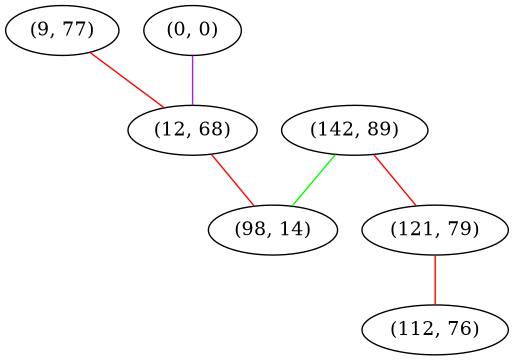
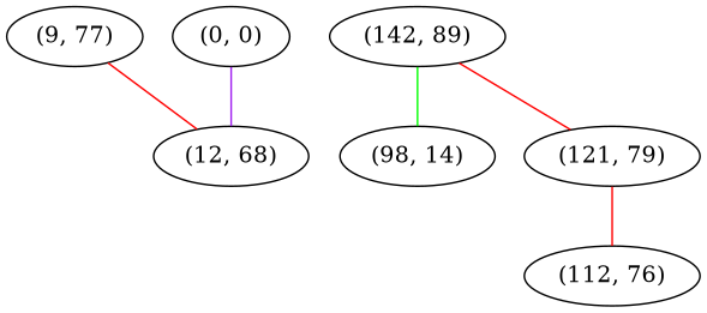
  graph {
    edge [color=red weight=1]
    "(9, 77)"
    "(12, 68)"
    "(98, 14)"
    "(0, 0)"
    "(142, 89)"
    "(121, 79)"
    "(112, 76)"
    "(9, 77)" -- "(12, 68)"
-   "(12, 68)" -- "(98, 14)"
    "(0, 0)" -- "(12, 68)" [color=purple weight=4]
    "(142, 89)" -- "(98, 14)" [color=green weight=2]
    "(142, 89)" -- "(121, 79)"
    "(121, 79)" -- "(112, 76)"
  }
